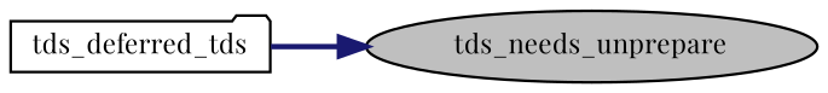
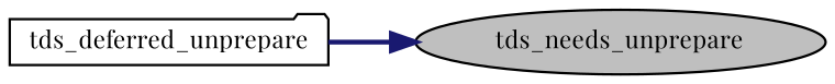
  digraph {
    rankdir=RL
    fontname="Playfair Display"
    node [color=black fontname="Playfair Display" fontsize=10 style=filled]
    n1 [fillcolor=grey75 fontcolor=black height=0.2 label=tds_needs_unprepare shape=ellipse width=0.4]
-   n2 [fillcolor=white height=0.2 label=tds_deferred_tds shape=folder width=0.4]
+   n2 [fillcolor=white height=0.2 label=tds_deferred_unprepare shape=folder width=0.4]
    n1 -> n2 [color=midnightblue dir=back fontname="Playfair Display" fontsize=10 labelfontname=Helvetica labelfontsize=10 style=bold]
  }
